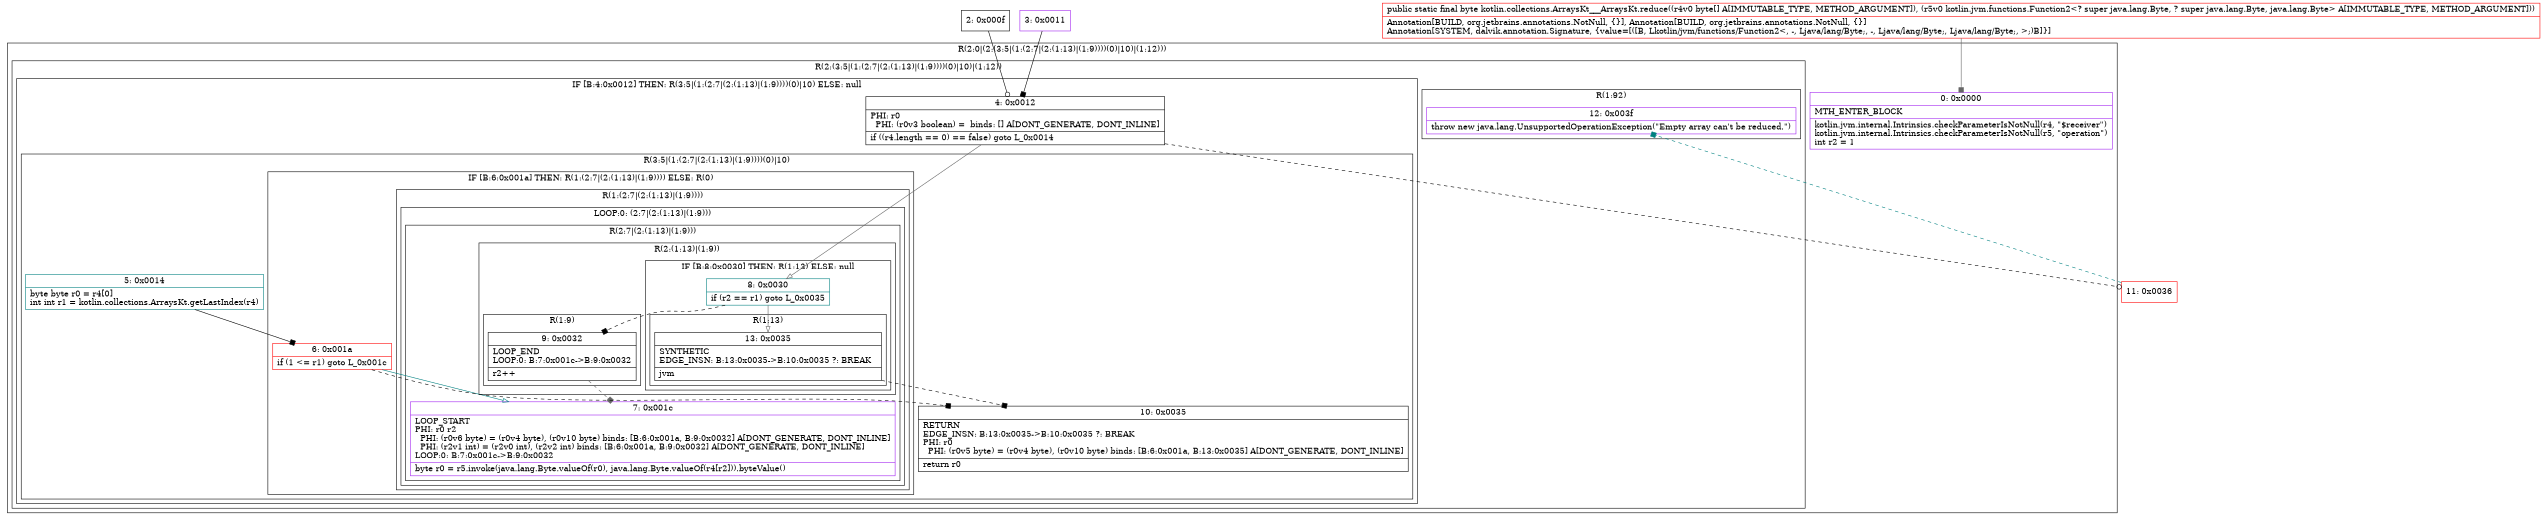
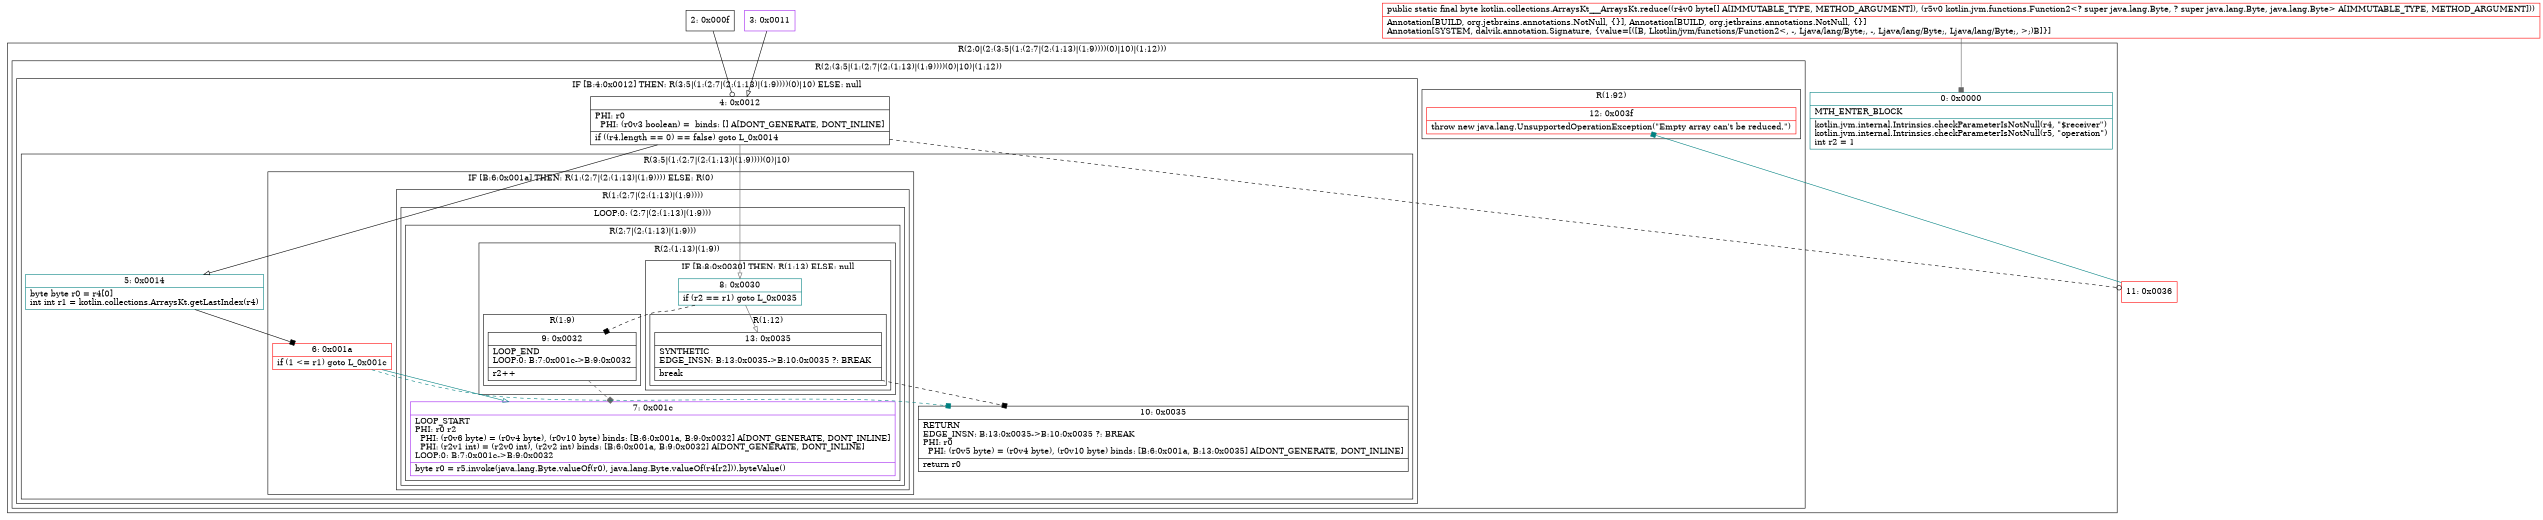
  digraph {
    node [color=black shape=record]
    edge [arrowhead=box color=black]
-   n1 [label="{13\:\ 0x0035|SYNTHETIC\lEDGE_INSN: B:13:0x0035\-\>B:10:0x0035 ?: BREAK  \l|jvm\l}"]
+   n1 [label="{13\:\ 0x0035|SYNTHETIC\lEDGE_INSN: B:13:0x0035\-\>B:10:0x0035 ?: BREAK  \l|break\l}"]
    n2 [color=teal label="{8\:\ 0x0030|if (r2 == r1) goto L_0x0035\l}"]
    n3 [label="{9\:\ 0x0032|LOOP_END\lLOOP:0: B:7:0x001c\-\>B:9:0x0032\l|r2++\l}"]
    n4 [color=purple label="{7\:\ 0x001c|LOOP_START\lPHI: r0 r2 \l  PHI: (r0v6 byte) = (r0v4 byte), (r0v10 byte) binds: [B:6:0x001a, B:9:0x0032] A[DONT_GENERATE, DONT_INLINE]\l  PHI: (r2v1 int) = (r2v0 int), (r2v2 int) binds: [B:6:0x001a, B:9:0x0032] A[DONT_GENERATE, DONT_INLINE]\lLOOP:0: B:7:0x001c\-\>B:9:0x0032\l|byte r0 = r5.invoke(java.lang.Byte.valueOf(r0), java.lang.Byte.valueOf(r4[r2])).byteValue()\l}"]
    n5 [color=red label="{6\:\ 0x001a|if (1 \<= r1) goto L_0x001c\l}"]
    n6 [color=teal label="{5\:\ 0x0014|byte byte r0 = r4[0]\lint int r1 = kotlin.collections.ArraysKt.getLastIndex(r4)\l}"]
    n7 [label="{10\:\ 0x0035|RETURN\lEDGE_INSN: B:13:0x0035\-\>B:10:0x0035 ?: BREAK  \lPHI: r0 \l  PHI: (r0v5 byte) = (r0v4 byte), (r0v10 byte) binds: [B:6:0x001a, B:13:0x0035] A[DONT_GENERATE, DONT_INLINE]\l|return r0\l}"]
    n8 [label="{4\:\ 0x0012|PHI: r0 \l  PHI: (r0v3 boolean) =  binds: [] A[DONT_GENERATE, DONT_INLINE]\l|if ((r4.length == 0) == false) goto L_0x0014\l}"]
-   n9 [color=purple label="{12\:\ 0x003f|throw new java.lang.UnsupportedOperationException(\"Empty array can't be reduced.\")\l}"]
-   n10 [color=purple label="{0\:\ 0x0000|MTH_ENTER_BLOCK\l|kotlin.jvm.internal.Intrinsics.checkParameterIsNotNull(r4, \"$receiver\")\lkotlin.jvm.internal.Intrinsics.checkParameterIsNotNull(r5, \"operation\")\lint r2 = 1\l}"]
+   n9 [color=red label="{12\:\ 0x003f|throw new java.lang.UnsupportedOperationException(\"Empty array can't be reduced.\")\l}"]
+   n10 [color=teal label="{0\:\ 0x0000|MTH_ENTER_BLOCK\l|kotlin.jvm.internal.Intrinsics.checkParameterIsNotNull(r4, \"$receiver\")\lkotlin.jvm.internal.Intrinsics.checkParameterIsNotNull(r5, \"operation\")\lint r2 = 1\l}"]
    n11 [color=red label="{11\:\ 0x0036}"]
    n12 [label="{2\:\ 0x000f}"]
    n13 [color=purple label="{3\:\ 0x0011}"]
    n14 [color=red label="{public static final byte kotlin.collections.ArraysKt___ArraysKt.reduce((r4v0 byte[] A[IMMUTABLE_TYPE, METHOD_ARGUMENT]), (r5v0 kotlin.jvm.functions.Function2\<? super java.lang.Byte, ? super java.lang.Byte, java.lang.Byte\> A[IMMUTABLE_TYPE, METHOD_ARGUMENT]))  | Annotation[BUILD, org.jetbrains.annotations.NotNull, \{\}], Annotation[BUILD, org.jetbrains.annotations.NotNull, \{\}]\lAnnotation[SYSTEM, dalvik.annotation.Signature, \{value=[([B, Lkotlin\/jvm\/functions\/Function2\<, \-, Ljava\/lang\/Byte;, \-, Ljava\/lang\/Byte;, Ljava\/lang\/Byte;, \>;)B]\}]\l}"]
    subgraph cluster_1 {
      label="R(2:0|(2:(3:5|(1:(2:7|(2:(1:13)|(1:9))))(0)|10)|(1:12)))"
      n10
      subgraph cluster_2 {
        label="R(2:(3:5|(1:(2:7|(2:(1:13)|(1:9))))(0)|10)|(1:12))"
        subgraph cluster_3 {
          label="IF [B:4:0x0012] THEN: R(3:5|(1:(2:7|(2:(1:13)|(1:9))))(0)|10) ELSE: null"
          n8
          subgraph cluster_4 {
            label="R(3:5|(1:(2:7|(2:(1:13)|(1:9))))(0)|10)"
            n6
            n7
            subgraph cluster_5 {
              label="IF [B:6:0x001a] THEN: R(1:(2:7|(2:(1:13)|(1:9)))) ELSE: R(0)"
              n5
              subgraph cluster_6 {
                label="R(1:(2:7|(2:(1:13)|(1:9))))"
                subgraph cluster_7 {
                  label="LOOP:0: (2:7|(2:(1:13)|(1:9)))"
                  subgraph cluster_8 {
                    label="R(2:7|(2:(1:13)|(1:9)))"
                    n4
                    subgraph cluster_9 {
                      label="R(2:(1:13)|(1:9))"
                      subgraph cluster_10 {
                        label="IF [B:8:0x0030] THEN: R(1:13) ELSE: null"
                        n2
                        subgraph cluster_11 {
-                         label="R(1:13)"
+                         label="R(1:12)"
                          n1
                        }
                      }
                      subgraph cluster_12 {
                        label="R(1:9)"
                        n3
                      }
                    }
                  }
                }
              }
              subgraph cluster_13 {
                label="R(0)"
              }
            }
          }
        }
        subgraph cluster_14 {
          label="R(1:92)"
          n9
        }
      }
    }
    n1 -> n7 [style=dashed]
    n2 -> n1 [arrowhead=onormal color=gray40]
    n2 -> n3 [style=dashed]
    n3 -> n4 [color=gray40 style=dashed]
    n5 -> n4 [arrowhead=onormal color=teal]
-   n5 -> n7 [style=dashed]
+   n5 -> n7 [color=teal style=dashed]
    n6 -> n5
    n8 -> n2 [arrowhead=onormal color=gray40]
+   n8 -> n6 [arrowhead=onormal]
    n8 -> n11 [arrowhead=odot style=dashed]
-   n11 -> n9 [color=teal style=dashed]
+   n11 -> n9 [color=teal]
    n12 -> n8 [arrowhead=odot]
-   n13 -> n8
+   n13 -> n8 [arrowhead=onormal]
    n14 -> n10 [color=gray40]
  }
